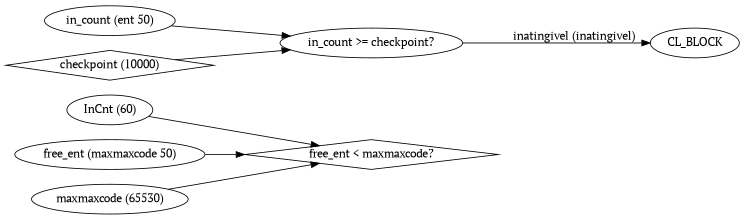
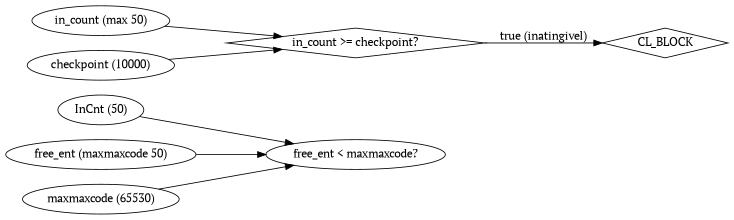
  digraph {
    fontname="PT Serif"
    rankdir=LR
    node [fontname="PT Serif" shape=ellipse]
    edge [fontname="PT Serif"]
-   n1 [label="InCnt (60)"]
-   n2 [label="free_ent < maxmaxcode?" shape=diamond]
+   n1 [label="InCnt (50)"]
+   n2 [label="free_ent < maxmaxcode?"]
    n3 [label="free_ent (maxmaxcode 50)"]
    n4 [label="maxmaxcode (65530)"]
-   n5 [label="in_count (ent 50)"]
-   n6 [label="in_count >= checkpoint?"]
-   CL_BLOCK
-   n8 [label="checkpoint (10000)" shape=diamond]
+   n5 [label="in_count (max 50)"]
+   n6 [label="in_count >= checkpoint?" shape=diamond]
+   CL_BLOCK [shape=diamond]
+   n8 [label="checkpoint (10000)"]
    n1 -> n2
    n3 -> n2
    n4 -> n2
    n5 -> n6
-   n6 -> CL_BLOCK [label="inatingivel (inatingivel)"]
+   n6 -> CL_BLOCK [label="true (inatingivel)"]
    n8 -> n6
  }
